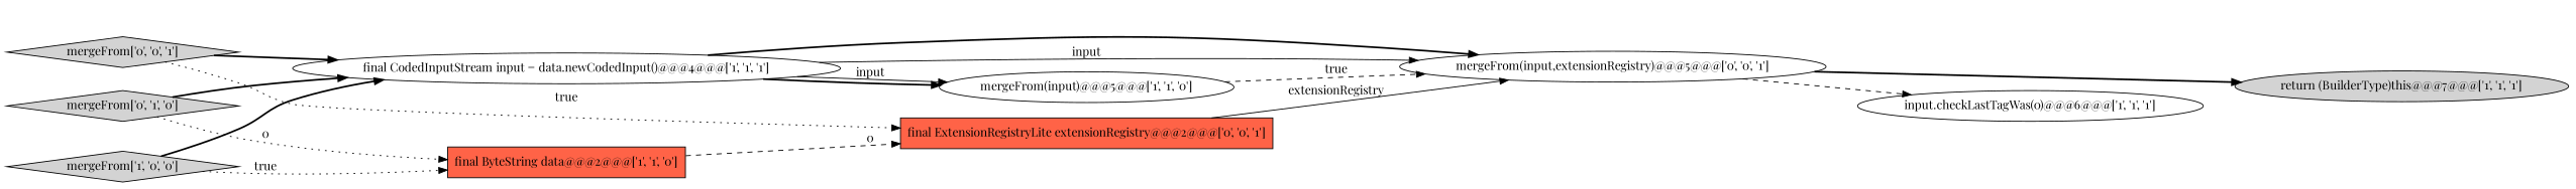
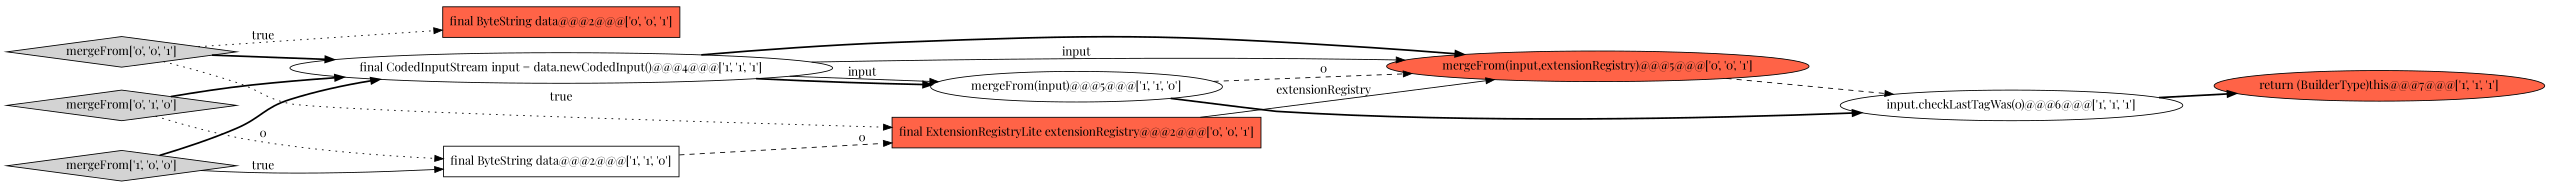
  digraph {
    fontname="Playfair Display"
    rankdir=LR
    node [fillcolor=white fontname="Playfair Display" shape=ellipse style=filled]
    edge [fontname="Playfair Display" style=bold]
    n1 [label="mergeFrom(input)@@@5@@@['1', '1', '0']"]
-   n2 [label="mergeFrom(input,extensionRegistry)@@@5@@@['0', '0', '1']"]
+   n2 [fillcolor=tomato label="mergeFrom(input,extensionRegistry)@@@5@@@['0', '0', '1']"]
    n3 [label="input.checkLastTagWas(0)@@@6@@@['1', '1', '1']"]
-   n4 [fillcolor=lightgray label="return (BuilderType)this@@@7@@@['1', '1', '1']"]
+   n4 [fillcolor=tomato label="return (BuilderType)this@@@7@@@['1', '1', '1']"]
    n5 [fillcolor=lightgray label="mergeFrom['0', '0', '1']" shape=diamond]
    n6 [fillcolor=tomato label="final ExtensionRegistryLite extensionRegistry@@@2@@@['0', '0', '1']" shape=box]
+   n7 [fillcolor=tomato label="final ByteString data@@@2@@@['0', '0', '1']" shape=box]
    n8 [label="final CodedInputStream input = data.newCodedInput()@@@4@@@['1', '1', '1']"]
    n9 [fillcolor=lightgray label="mergeFrom['1', '0', '0']" shape=diamond]
-   n10 [fillcolor=tomato label="final ByteString data@@@2@@@['1', '1', '0']" shape=box]
+   n10 [label="final ByteString data@@@2@@@['1', '1', '0']" shape=box]
    n11 [fillcolor=lightgray label="mergeFrom['0', '1', '0']" shape=diamond]
-   n1 -> n2 [label=true style=dashed]
+   n1 -> n2 [label=0 style=dashed]
+   n1 -> n3
    n2 -> n3 [style=dashed]
-   n2 -> n4
+   n3 -> n4
    n5 -> n6 [label=true style=dotted]
+   n5 -> n7 [label=true style=dotted]
    n5 -> n8
    n6 -> n2 [label=extensionRegistry style=solid]
    n8 -> n1 [label=input style=solid]
    n8 -> n1
    n8 -> n2 [label=input style=solid]
    n8 -> n2
    n9 -> n8
-   n9 -> n10 [label=true style=dotted]
+   n9 -> n10 [label=true style=solid]
    n10 -> n6 [label=0 style=dashed]
    n11 -> n8
    n11 -> n10 [label=0 style=dotted]
  }
